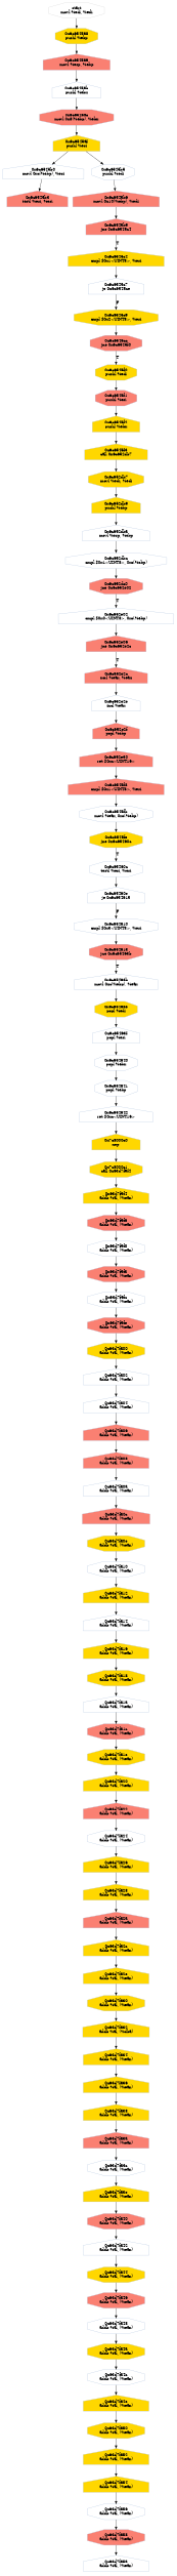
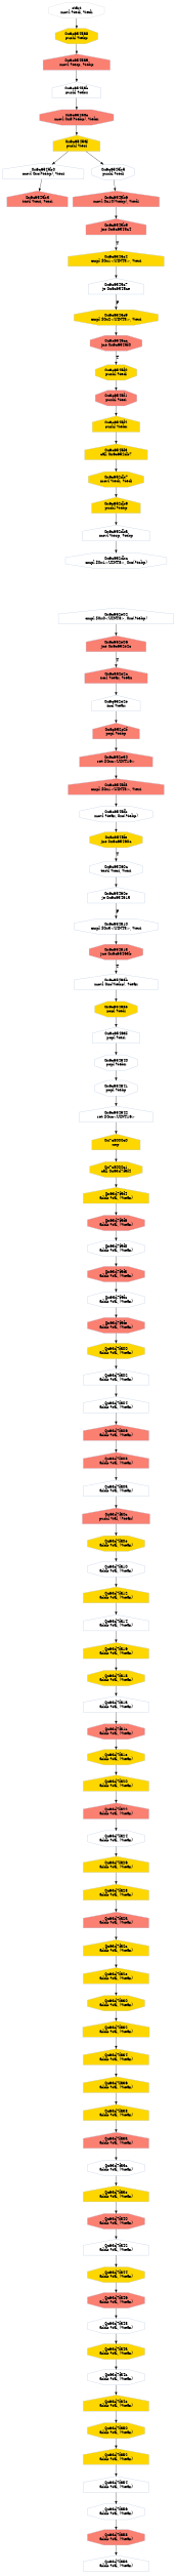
  digraph {
    node [color=lightsteelblue fillcolor=gold shape=house style=filled]
    edge [color="#000000"]
    n1 [color=lightgrey fillcolor=white label="start\nmovl %edi, %edi" shape=octagon]
    n2 [label="0x6c6545a8\npushl %ebp" shape=octagon]
    n3 [fillcolor=salmon label="0x6c6545a9\nmovl %esp, %ebp"]
    n4 [fillcolor=white label="0x6c6545ab\npushl %ebx"]
    n5 [fillcolor=salmon label="0x6c6545ac\nmovl 0x8(%ebp), %ebx" shape=octagon]
    n6 [label="0x6c6545af\npushl %esi"]
    n7 [fillcolor=white label="0x6c6545b0\nmovl 0xc(%ebp), %esi"]
    n8 [fillcolor=white label="0x6c6545b5\npushl %edi" shape=octagon]
    n9 [fillcolor=salmon label="0x6c6545b3\ntestl %esi, %esi"]
    n10 [fillcolor=salmon label="0x6c6545b6\nmovl 0x10(%ebp), %edi"]
    n11 [fillcolor=salmon label="0x6c6545b9\njne 0x6c6545c4"]
    n12 [label="0x6c6545c4\ncmpl $0x1<UINT8>, %esi"]
    n13 [fillcolor=white label="0x6c6545c7\nje 0x6c6545ce"]
    n14 [label="0x6c6545c9\ncmpl $0x2<UINT8>, %esi" shape=octagon]
    n15 [fillcolor=salmon label="0x6c6545cc\njne 0x6c6545f0" shape=octagon]
    n16 [label="0x6c6545f0\npushl %edi" shape=octagon]
    n17 [fillcolor=salmon label="0x6c6545f1\npushl %esi" shape=octagon]
    n18 [label="0x6c6545f2\npushl %ebx"]
    n19 [label="0x6c6545f3\ncall 0x6c652db7"]
    n20 [label="0x6c652db7\nmovl %edi, %edi" shape=octagon]
    n21 [label="0x6c652db9\npushl %ebp"]
    n22 [fillcolor=white label="0x6c652dba\nmovl %esp, %ebp"]
    n23 [fillcolor=white label="0x6c652dbc\ncmpl $0x1<UINT8>, 0xc(%ebp)" shape=octagon]
-   n24 [fillcolor=salmon label="0x6c652dc0\njne 0x6c652e02" shape=octagon]
    n25 [fillcolor=white label="0x6c652e02\ncmpl $0x0<UINT8>, 0xc(%ebp)"]
    n26 [fillcolor=salmon label="0x6c652e06\njne 0x6c652e2c"]
    n27 [fillcolor=salmon label="0x6c652e2c\nxorl %eax, %eax"]
    n28 [fillcolor=white label="0x6c652e2e\nincl %eax"]
    n29 [fillcolor=salmon label="0x6c652e2f\npopl %ebp"]
    n30 [fillcolor=salmon label="0x6c652e30\nret $0xc<UINT16>"]
    n31 [fillcolor=salmon label="0x6c6545f8\ncmpl $0x1<UINT8>, %esi"]
    n32 [fillcolor=white label="0x6c6545fb\nmovl %eax, 0xc(%ebp)" shape=octagon]
    n33 [label="0x6c6545fe\njne 0x6c65460c" shape=octagon]
    n34 [fillcolor=white label="0x6c65460c\ntestl %esi, %esi" shape=octagon]
    n35 [fillcolor=white label="0x6c65460e\nje 0x6c654615"]
    n36 [fillcolor=white label="0x6c654610\ncmpl $0x3<UINT8>, %esi" shape=octagon]
    n37 [fillcolor=salmon label="0x6c654613\njne 0x6c65463b" shape=octagon]
    n38 [fillcolor=white label="0x6c65463b\nmovl 0xc(%ebp), %eax"]
    n39 [label="0x6c65463e\npopl %edi" shape=octagon]
    n40 [fillcolor=white label="0x6c65463f\npopl %esi"]
    n41 [fillcolor=white label="0x6c654640\npopl %ebx" shape=octagon]
    n42 [fillcolor=white label="0x6c654641\npopl %ebp" shape=octagon]
    n43 [fillcolor=white label="0x6c654642\nret $0xc<UINT16>"]
    n44 [label="0x7c8000c0\nnop "]
    n45 [label="0x7c8000c1\ncall 0x63d7f9f4" shape=octagon]
    n46 [label="0x63d7f9f4\naddb %al, (%eax)"]
    n47 [fillcolor=salmon label="0x63d7f9f6\naddb %al, (%eax)" shape=octagon]
    n48 [fillcolor=white label="0x63d7f9f8\naddb %al, (%eax)" shape=octagon]
    n49 [fillcolor=salmon label="0x63d7f9fa\naddb %al, (%eax)" shape=octagon]
    n50 [fillcolor=white label="0x63d7f9fc\naddb %al, (%eax)" shape=octagon]
    n51 [fillcolor=salmon label="0x63d7f9fe\naddb %al, (%eax)" shape=octagon]
    n52 [label="0x63d7fa00\naddb %al, (%eax)" shape=octagon]
    n53 [fillcolor=white label="0x63d7fa02\naddb %al, (%eax)"]
    n54 [fillcolor=white label="0x63d7fa04\naddb %al, (%eax)"]
    n55 [fillcolor=salmon label="0x63d7fa06\naddb %al, (%eax)"]
    n56 [fillcolor=salmon label="0x63d7fa08\naddb %al, (%eax)"]
    n57 [fillcolor=white label="0x63d7fa0a\naddb %al, (%eax)"]
-   n58 [fillcolor=salmon label="0x63d7fa0c\naddb %al, (%eax)"]
+   n58 [fillcolor=salmon label="0x63d7fa0c\npushl %al, (%eax)"]
    n59 [label="0x63d7fa0e\naddb %al, (%eax)" shape=octagon]
    n60 [fillcolor=white label="0x63d7fa10\naddb %al, (%eax)" shape=octagon]
    n61 [label="0x63d7fa12\naddb %al, (%eax)"]
    n62 [fillcolor=white label="0x63d7fa14\naddb %al, (%eax)"]
    n63 [label="0x63d7fa16\naddb %al, (%eax)"]
    n64 [label="0x63d7fa18\naddb %al, (%eax)" shape=octagon]
    n65 [fillcolor=white label="0x63d7fa1a\naddb %al, (%eax)"]
    n66 [fillcolor=salmon label="0x63d7fa1c\naddb %al, (%eax)" shape=octagon]
    n67 [label="0x63d7fa1e\naddb %al, (%eax)" shape=octagon]
    n68 [label="0x63d7fa20\naddb %al, (%eax)"]
    n69 [fillcolor=salmon label="0x63d7fa22\naddb %al, (%eax)"]
    n70 [fillcolor=white label="0x63d7fa24\naddb %al, (%eax)" shape=octagon]
    n71 [label="0x63d7fa26\naddb %al, (%eax)"]
    n72 [label="0x63d7fa28\naddb %al, (%eax)"]
    n73 [fillcolor=salmon label="0x63d7fa2a\naddb %al, (%eax)"]
    n74 [label="0x63d7fa2c\naddb %al, (%eax)"]
    n75 [label="0x63d7fa2e\naddb %al, (%eax)"]
    n76 [label="0x63d7fa30\naddb %al, (%eax)" shape=octagon]
-   n77 [label="0x63d7fa32\naddb %al, (%dba)"]
+   n77 [label="0x63d7fa32\naddb %al, (%eax)"]
    n78 [label="0x63d7fa34\naddb %al, (%eax)"]
    n79 [label="0x63d7fa36\naddb %al, (%eax)"]
    n80 [label="0x63d7fa38\naddb %al, (%eax)"]
    n81 [fillcolor=salmon label="0x63d7fa3a\naddb %al, (%eax)"]
    n82 [fillcolor=white label="0x63d7fa3c\naddb %al, (%eax)" shape=octagon]
    n83 [label="0x63d7fa3e\naddb %al, (%eax)"]
    n84 [fillcolor=salmon label="0x63d7fa40\naddb %al, (%eax)" shape=octagon]
    n85 [fillcolor=white label="0x63d7fa42\naddb %al, (%eax)"]
    n86 [label="0x63d7fa44\naddb %al, (%eax)" shape=octagon]
    n87 [fillcolor=salmon label="0x63d7fa46\naddb %al, (%eax)" shape=octagon]
    n88 [fillcolor=white label="0x63d7fa48\naddb %al, (%eax)" shape=octagon]
    n89 [label="0x63d7fa4a\naddb %al, (%eax)" shape=octagon]
    n90 [fillcolor=white label="0x63d7fa4c\naddb %al, (%eax)" shape=octagon]
    n91 [label="0x63d7fa4e\naddb %al, (%eax)"]
    n92 [label="0x63d7fa50\naddb %al, (%eax)" shape=octagon]
    n93 [label="0x63d7fa52\naddb %al, (%eax)"]
-   n94 [label="0x63d7fa54\naddb %al, (%eax)"]
+   n94 [fillcolor=white label="0x63d7fa54\naddb %al, (%eax)"]
    n95 [fillcolor=white label="0x63d7fa56\naddb %al, (%eax)" shape=octagon]
    n96 [fillcolor=salmon label="0x63d7fa58\naddb %al, (%eax)" shape=octagon]
    n97 [fillcolor=white label="0x63d7fa5a\naddb %al, (%eax)"]
    n1 -> n2
    n2 -> n3
    n3 -> n4
    n4 -> n5
    n5 -> n6
    n6 -> n7
    n6 -> n8
    n7 -> n9
    n8 -> n10
    n10 -> n11
    n11 -> n12 [label=T]
    n12 -> n13
    n13 -> n14 [label=F]
    n14 -> n15
    n15 -> n16 [label=T]
    n16 -> n17
    n17 -> n18
    n18 -> n19
    n19 -> n20
    n20 -> n21
    n21 -> n22
    n22 -> n23
-   n23 -> n24
-   n24 -> n25 [label=T]
    n25 -> n26
    n26 -> n27 [label=T]
    n27 -> n28
    n28 -> n29
    n29 -> n30
    n30 -> n31
    n31 -> n32
    n32 -> n33
    n33 -> n34 [label=T]
    n34 -> n35
    n35 -> n36 [label=F]
    n36 -> n37
    n37 -> n38 [label=T]
    n38 -> n39
    n39 -> n40
    n40 -> n41
    n41 -> n42
    n42 -> n43
    n43 -> n44
    n44 -> n45
    n45 -> n46
    n46 -> n47
    n47 -> n48
    n48 -> n49
    n49 -> n50
    n50 -> n51
    n51 -> n52
    n52 -> n53
    n53 -> n54
    n54 -> n55
    n55 -> n56
    n56 -> n57
    n57 -> n58
    n58 -> n59
    n59 -> n60
    n60 -> n61
    n61 -> n62
    n62 -> n63
    n63 -> n64
    n64 -> n65
    n65 -> n66
    n66 -> n67
    n67 -> n68
    n68 -> n69
    n69 -> n70
    n70 -> n71
    n71 -> n72
    n72 -> n73
    n73 -> n74
    n74 -> n75
    n75 -> n76
    n76 -> n77
    n77 -> n78
    n78 -> n79
    n79 -> n80
    n80 -> n81
    n81 -> n82
    n82 -> n83
    n83 -> n84
    n84 -> n85
    n85 -> n86
    n86 -> n87
    n87 -> n88
    n88 -> n89
    n89 -> n90
    n90 -> n91
    n91 -> n92
    n92 -> n93
    n93 -> n94
    n94 -> n95
    n95 -> n96
    n96 -> n97
  }
